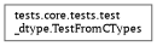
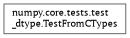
  digraph {
    rankdir=LR
    fontname="PT Serif"
-   n1 [color=grey40 fillcolor=white fontname="PT Serif" fontsize=10 height=0.2 label="tests.core.tests.test\l_dtype.TestFromCTypes" shape=box style=filled width=0.4]
+   n1 [color=grey40 fillcolor=white fontname="PT Serif" fontsize=10 height=0.2 label="numpy.core.tests.test\l_dtype.TestFromCTypes" shape=box style=filled width=0.4]
  }
